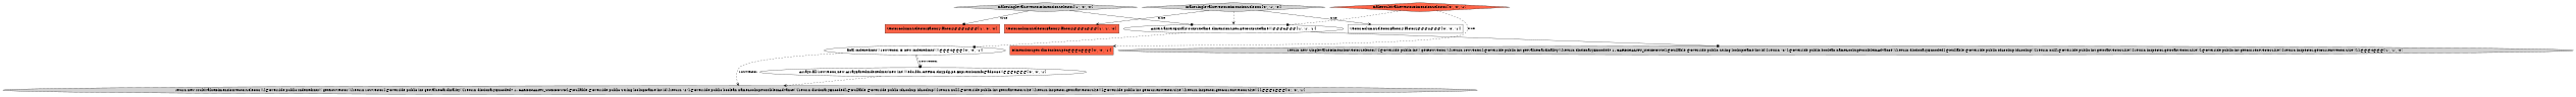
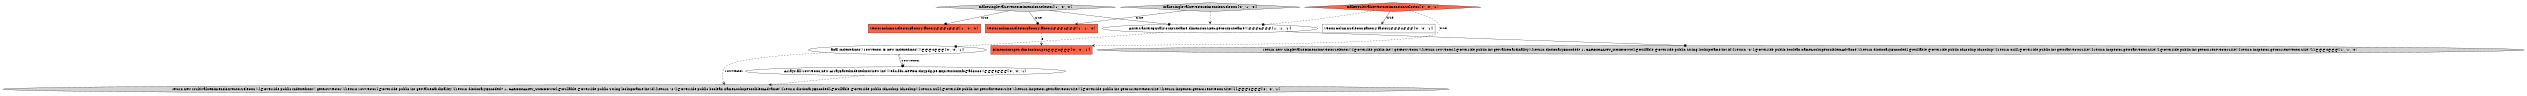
  digraph {
    node [fillcolor=lightgray shape=ellipse style=filled]
    edge [arrowhead=vee style=dashed]
    n1 [label="makeSingleValueVectorDimensionSelector['1', '0', '0']" shape=diamond]
    n2 [fillcolor=tomato label="VectorColumnSelectorFactory factory@@@2@@@['1', '0', '0']" shape=box]
    n3 [fillcolor=white label="Assert.assertEquals(outputName,dimensionSpec.getOutputName())@@@3@@@['1', '1', '1']"]
    n4 [fillcolor=tomato label="VectorColumnSelectorFactory factory@@@2@@@['1', '1', '0']" shape=box]
    n5 [fillcolor=white label="final IndexedInts(( rowVector = new IndexedInts((((@@@4@@@['0', '0', '1']"]
    n6 [label="return new SingleValueDimensionVectorSelector(){@Override public int(( getRowVector(){return rowVector}@Override public int getValueCardinality(){return dictionaryEncoded? 1: CARDINALITY_UNKNOWN}@Nullable @Override public String lookupName(int id){return \"2\"}@Override public boolean nameLookupPossibleInAdvance(){return dictionaryEncoded}@Nullable @Override public IdLookup idLookup(){return null}@Override public int getMaxVectorSize(){return inspector.getMaxVectorSize()}@Override public int getCurrentVectorSize(){return inspector.getCurrentVectorSize()}}@@@4@@@['1', '1', '0']"]
    n7 [fillcolor=tomato label="DimensionSpec dimensionSpec@@@2@@@['0', '0', '1']" shape=box]
    n8 [label="return new MultiValueDimensionVectorSelector(){@Override public IndexedInts(( getRowVector(){return rowVector}@Override public int getValueCardinality(){return dictionaryEncoded? 1: CARDINALITY_UNKNOWN}@Nullable @Override public String lookupName(int id){return \"2\"}@Override public boolean nameLookupPossibleInAdvance(){return dictionaryEncoded}@Nullable @Override public IdLookup idLookup(){return null}@Override public int getMaxVectorSize(){return inspector.getMaxVectorSize()}@Override public int getCurrentVectorSize(){return inspector.getCurrentVectorSize()}}@@@8@@@['0', '0', '1']"]
    n9 [fillcolor=white label="Arrays.fill(rowVector,new ArrayBasedIndexedInts(new int((((edu.fdu.CPPDG.tinypdg.pe.ExpressionInfo@ad8080))@@@5@@@['0', '0', '1']"]
    n10 [label="makeSingleValueVectorDimensionSelector['0', '1', '0']" shape=diamond]
    n11 [fillcolor=tomato label="makeMultiValueVectorDimensionSelector['0', '0', '1']" shape=diamond]
    n12 [fillcolor=white label="VectorColumnSelectorFactory factory@@@2@@@['0', '0', '1']" shape=box]
    n1 -> n2 [arrowhead=box label=true style=solid]
    n1 -> n3 [arrowhead=box style=solid]
+   n1 -> n4 [arrowhead=box label=true style=solid]
    n3 -> n5 [arrowhead=box]
    n3 -> n6 [arrowhead=box style=solid]
+   n4 -> n7 [label=0]
    n5 -> n8 [label=rowVector]
    n5 -> n9 [arrowhead=box style=solid]
    n5 -> n9 [label=rowVector]
    n9 -> n8
    n10 -> n3
    n10 -> n4 [label=true style=solid]
    n11 -> n3 [arrowhead=box]
    n11 -> n7 [label=true]
-   n10 -> n12 [label=true style=solid]
+   n11 -> n12 [label=true style=solid]
  }
